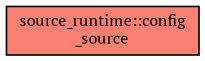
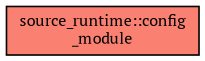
  digraph {
    rankdir=LR
    fontname="PT Serif"
-   n1 [color=black fillcolor=salmon fontname="PT Serif" fontsize=10 height=0.2 label="source_runtime::config\l_source" shape=box style=filled width=0.4]
+   n1 [color=black fillcolor=salmon fontname="PT Serif" fontsize=10 height=0.2 label="source_runtime::config\l_module" shape=box style=filled width=0.4]
  }
